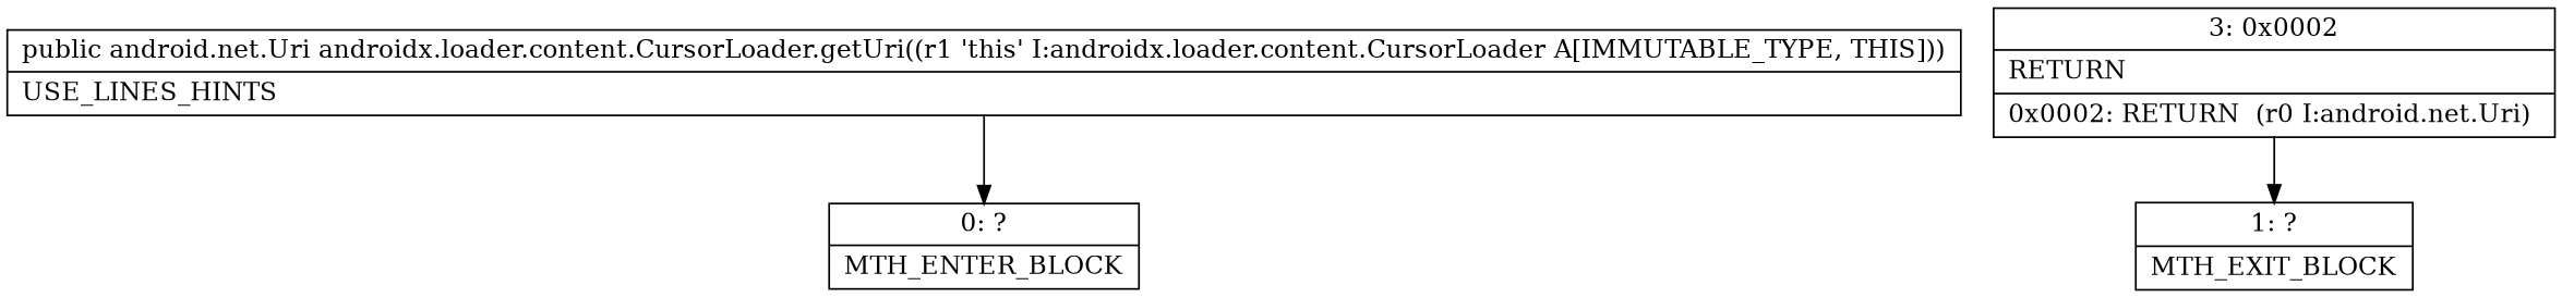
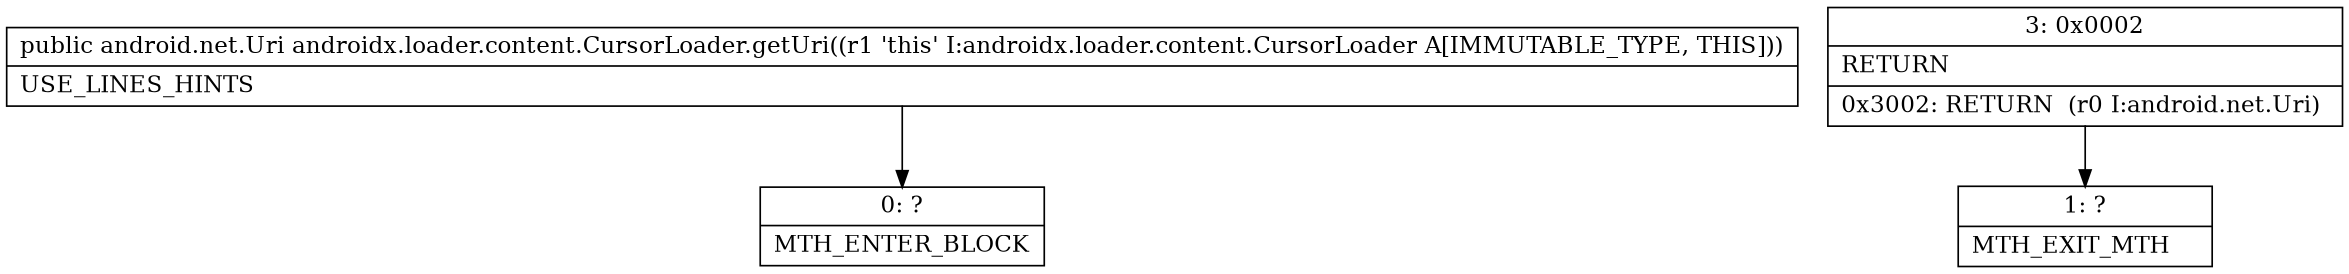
  digraph {
    node [shape=record]
    n1 [label="{0\:\ ?|MTH_ENTER_BLOCK\l}"]
-   n2 [label="{3\:\ 0x0002|RETURN\l|0x0002: RETURN  (r0 I:android.net.Uri) \l}"]
-   n3 [label="{1\:\ ?|MTH_EXIT_BLOCK\l}"]
+   n2 [label="{3\:\ 0x0002|RETURN\l|0x3002: RETURN  (r0 I:android.net.Uri) \l}"]
+   n3 [label="{1\:\ ?|MTH_EXIT_MTH\l}"]
    n4 [label="{public android.net.Uri androidx.loader.content.CursorLoader.getUri((r1 'this' I:androidx.loader.content.CursorLoader A[IMMUTABLE_TYPE, THIS]))  | USE_LINES_HINTS\l}"]
    n2 -> n3
    n4 -> n1
  }
